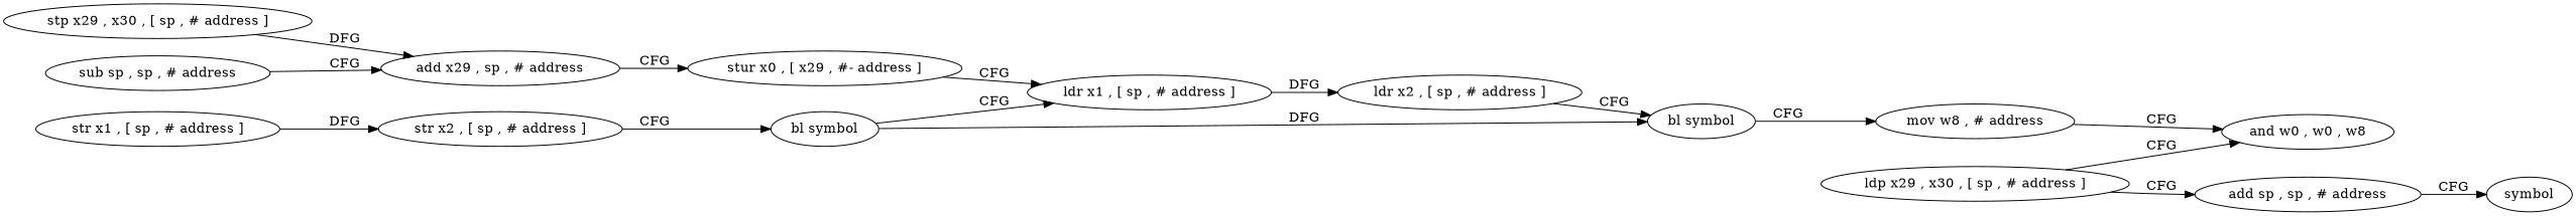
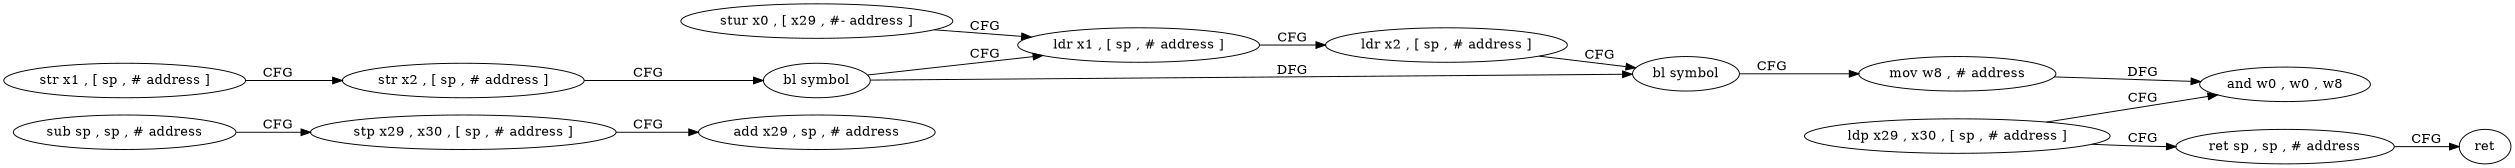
  digraph {
    rankdir=LR
    n1 [label="sub sp , sp , # address"]
    n2 [label="stp x29 , x30 , [ sp , # address ]"]
    n3 [label="add x29 , sp , # address"]
    n4 [label="stur x0 , [ x29 , #- address ]"]
    n5 [label="ldr x1 , [ sp , # address ]"]
    n6 [label="str x1 , [ sp , # address ]"]
    n7 [label="str x2 , [ sp , # address ]"]
    n8 [label="bl symbol"]
    n9 [label="bl symbol"]
    n10 [label="ldr x2 , [ sp , # address ]"]
    n11 [label="mov w8 , # address"]
    n12 [label="and w0 , w0 , w8"]
    n13 [label="ldp x29 , x30 , [ sp , # address ]"]
-   n14 [label="add sp , sp , # address"]
-   n15 [label=symbol]
-   n1 -> n3 [label=CFG]
-   n2 -> n3 [label=DFG]
-   n3 -> n4 [label=CFG]
+   n14 [label="ret sp , sp , # address"]
+   n15 [label=ret]
+   n1 -> n2 [label=CFG]
+   n2 -> n3 [label=CFG]
    n4 -> n5 [label=CFG]
-   n5 -> n10 [label=DFG]
-   n6 -> n7 [label=DFG]
+   n5 -> n10 [label=CFG]
+   n6 -> n7 [label=CFG]
    n7 -> n8 [label=CFG]
    n8 -> n5 [label=CFG]
    n8 -> n9 [label=DFG]
    n9 -> n11 [label=CFG]
    n10 -> n9 [label=CFG]
-   n11 -> n12 [label=CFG]
+   n11 -> n12 [label=DFG]
    n13 -> n12 [label=CFG]
    n13 -> n14 [label=CFG]
    n14 -> n15 [label=CFG]
  }
